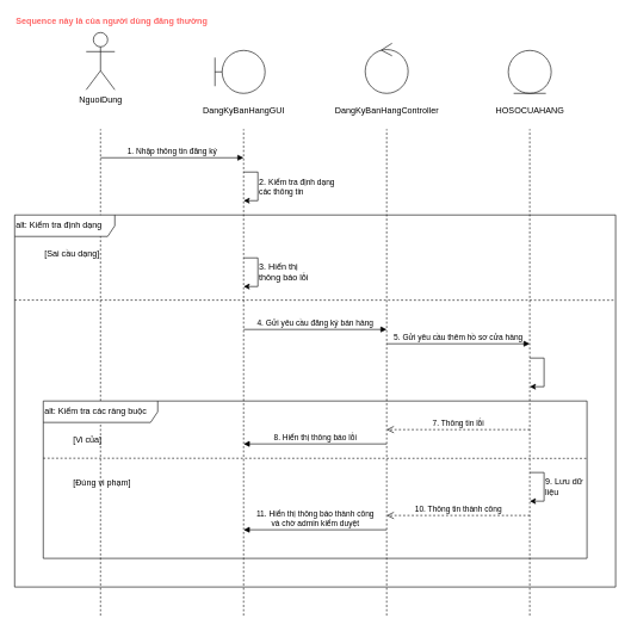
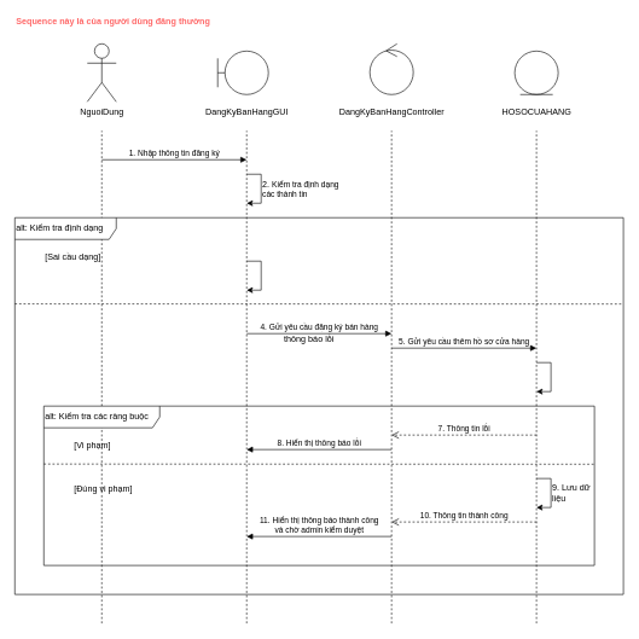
  <mxCell id="0" />
  <mxCell id="1" parent="0" />
  <mxCell id="2" value="Sequence này là của người dùng đăng thường" style="text;html=1;align=left;verticalAlign=middle;rounded=0;fontStyle=1;fontColor=#FF6666;" parent="1" vertex="1"><mxGeometry x="20" y="20" width="60" height="20" as="geometry" /></mxCell>
- <mxCell id="3" value="NguoiDung" style="shape=umlActor;verticalLabelPosition=bottom;verticalAlign=top;html=1;aspect=fixed;" parent="1" vertex="1"><mxGeometry x="120" y="45" width="40" height="80" as="geometry" /></mxCell>
+ <mxCell id="3" value="NguoiDung" style="shape=umlActor;verticalLabelPosition=bottom;verticalAlign=top;html=1;aspect=fixed;" parent="1" vertex="1"><mxGeometry x="120" y="60" width="40" height="80" as="geometry" /></mxCell>
  <mxCell id="4" value="" style="group" parent="1" vertex="1" connectable="0"><mxGeometry x="300" y="70" width="70" height="100" as="geometry" /></mxCell>
  <mxCell id="5" value="" style="group" parent="4" vertex="1" connectable="0"><mxGeometry width="70" height="60" as="geometry" /></mxCell>
  <mxCell id="6" value="" style="ellipse;whiteSpace=wrap;html=1;aspect=fixed;" parent="5" vertex="1"><mxGeometry x="10" width="60" height="60" as="geometry" /></mxCell>
  <mxCell id="7" value="" style="endArrow=none;html=1;rounded=0;entryX=0;entryY=0.5;entryDx=0;entryDy=0;" parent="5" target="6" edge="1"><mxGeometry width="50" height="50" relative="1" as="geometry"><mxPoint y="30" as="sourcePoint" /><mxPoint x="-80" y="30" as="targetPoint" /></mxGeometry></mxCell>
  <mxCell id="8" value="" style="endArrow=none;html=1;rounded=0;" parent="5" edge="1"><mxGeometry width="50" height="50" relative="1" as="geometry"><mxPoint y="50" as="sourcePoint" /><mxPoint y="10" as="targetPoint" /></mxGeometry></mxCell>
  <mxCell id="9" value="DangKyBanHangGUI" style="text;html=1;align=center;verticalAlign=middle;rounded=0;" parent="4" vertex="1"><mxGeometry x="10" y="70" width="60" height="30" as="geometry" /></mxCell>
  <mxCell id="10" value="" style="group" parent="1" vertex="1" connectable="0"><mxGeometry x="510" y="60" width="60" height="110" as="geometry" /></mxCell>
  <mxCell id="11" value="" style="ellipse;shape=umlControl;whiteSpace=wrap;html=1;" parent="10" vertex="1"><mxGeometry width="60" height="70" as="geometry" /></mxCell>
  <mxCell id="12" value="DangKyBanHangController" style="text;html=1;align=center;verticalAlign=middle;rounded=0;" parent="10" vertex="1"><mxGeometry y="80" width="60" height="30" as="geometry" /></mxCell>
  <mxCell id="13" value="" style="group" parent="1" vertex="1" connectable="0"><mxGeometry x="710" y="70" width="60" height="100" as="geometry" /></mxCell>
  <mxCell id="14" value="" style="ellipse;shape=umlEntity;whiteSpace=wrap;html=1;" parent="13" vertex="1"><mxGeometry width="60" height="60" as="geometry" /></mxCell>
  <mxCell id="15" value="HOSOCUAHANG" style="text;html=1;align=center;verticalAlign=middle;rounded=0;" parent="13" vertex="1"><mxGeometry y="70" width="60" height="30" as="geometry" /></mxCell>
  <mxCell id="16" value="" style="endArrow=none;dashed=1;html=1;rounded=0;" parent="1" edge="1"><mxGeometry width="50" height="50" relative="1" as="geometry"><mxPoint x="140" y="860" as="sourcePoint" /><mxPoint x="140" y="180" as="targetPoint" /></mxGeometry></mxCell>
  <mxCell id="17" value="" style="endArrow=none;dashed=1;html=1;rounded=0;" parent="1" edge="1"><mxGeometry width="50" height="50" relative="1" as="geometry"><mxPoint x="340" y="860" as="sourcePoint" /><mxPoint x="340" y="180" as="targetPoint" /></mxGeometry></mxCell>
  <mxCell id="18" value="" style="endArrow=none;dashed=1;html=1;rounded=0;" parent="1" edge="1"><mxGeometry width="50" height="50" relative="1" as="geometry"><mxPoint x="540" y="860" as="sourcePoint" /><mxPoint x="540" y="180" as="targetPoint" /></mxGeometry></mxCell>
  <mxCell id="19" value="" style="endArrow=none;dashed=1;html=1;rounded=0;" parent="1" edge="1"><mxGeometry width="50" height="50" relative="1" as="geometry"><mxPoint x="740" y="860" as="sourcePoint" /><mxPoint x="740" y="180" as="targetPoint" /></mxGeometry></mxCell>
  <mxCell id="20" value="1. Nhập thông tin đăng ký" style="html=1;verticalAlign=bottom;endArrow=block;curved=0;rounded=0;" parent="1" edge="1"><mxGeometry width="80" relative="1" as="geometry"><mxPoint x="140" y="220" as="sourcePoint" /><mxPoint x="340" y="220" as="targetPoint" /></mxGeometry></mxCell>
  <mxCell id="21" value="alt: Kiểm tra định dạng" style="shape=umlFrame;whiteSpace=wrap;html=1;pointerEvents=0;width=140;height=30;align=left;" parent="1" vertex="1"><mxGeometry x="20" y="300" width="840" height="520" as="geometry" /></mxCell>
  <mxCell id="22" value="[Sai cầu dạng]" style="text;html=1;align=left;verticalAlign=middle;rounded=0;" parent="1" vertex="1"><mxGeometry x="60" y="340" width="60" height="30" as="geometry" /></mxCell>
  <mxCell id="23" value="" style="endArrow=none;dashed=1;html=1;rounded=0;entryX=1;entryY=0.209;entryDx=0;entryDy=0;entryPerimeter=0;" parent="1" edge="1"><mxGeometry width="50" height="50" relative="1" as="geometry"><mxPoint x="20" y="419" as="sourcePoint" /><mxPoint x="860" y="419.13" as="targetPoint" /></mxGeometry></mxCell>
  <mxCell id="24" value="" style="endArrow=classic;html=1;rounded=0;" parent="1" edge="1"><mxGeometry width="50" height="50" relative="1" as="geometry"><mxPoint x="340" y="240" as="sourcePoint" /><mxPoint x="340" y="280" as="targetPoint" /><Array as="points"><mxPoint x="360" y="240" /><mxPoint x="360" y="280" /></Array></mxGeometry></mxCell>
- <mxCell id="25" value="2.&amp;nbsp;&lt;span style=&quot;font-size: 11px; text-wrap-mode: nowrap; background-color: rgb(255, 255, 255);&quot;&gt;Kiểm tra định dạng&amp;nbsp;&lt;/span&gt;&lt;div style=&quot;font-size: 11px; text-wrap-mode: nowrap;&quot;&gt;các thông tin&lt;/div&gt;" style="text;html=1;align=left;verticalAlign=middle;whiteSpace=wrap;rounded=0;" parent="1" vertex="1"><mxGeometry x="360" y="250" width="110" height="20" as="geometry" /></mxCell>
+ <mxCell id="25" value="2.&amp;nbsp;&lt;span style=&quot;font-size: 11px; text-wrap-mode: nowrap; background-color: rgb(255, 255, 255);&quot;&gt;Kiểm tra định dạng&amp;nbsp;&lt;/span&gt;&lt;div style=&quot;font-size: 11px; text-wrap-mode: nowrap;&quot;&gt;các thành tin&lt;/div&gt;" style="text;html=1;align=left;verticalAlign=middle;whiteSpace=wrap;rounded=0;" parent="1" vertex="1"><mxGeometry x="360" y="250" width="110" height="20" as="geometry" /></mxCell>
  <mxCell id="26" value="" style="endArrow=classic;html=1;rounded=0;" parent="1" edge="1"><mxGeometry width="50" height="50" relative="1" as="geometry"><mxPoint x="340" y="360" as="sourcePoint" /><mxPoint x="340" y="400" as="targetPoint" /><Array as="points"><mxPoint x="360" y="360" /><mxPoint x="360" y="400" /></Array></mxGeometry></mxCell>
- <mxCell id="27" value="3. Hiển thị thông báo lỗi" style="text;html=1;align=left;verticalAlign=middle;whiteSpace=wrap;rounded=0;" parent="1" vertex="1"><mxGeometry x="360" y="370" width="80" height="20" as="geometry" /></mxCell>
+ <mxCell id="27" value="3. Hiển thị thông báo lỗi" style="text;html=1;align=left;verticalAlign=middle;whiteSpace=wrap;rounded=0;" parent="1" vertex="1"><mxGeometry x="390" y="450" width="80" height="20" as="geometry" /></mxCell>
  <mxCell id="28" value="4. Gửi yêu cầu đăng ký bán hàng" style="html=1;verticalAlign=bottom;endArrow=block;curved=0;rounded=0;" parent="1" edge="1"><mxGeometry width="80" relative="1" as="geometry"><mxPoint x="340" y="460" as="sourcePoint" /><mxPoint x="540" y="460" as="targetPoint" /></mxGeometry></mxCell>
  <mxCell id="29" value="5. Gửi yêu cầu thêm hồ sơ cửa hàng" style="html=1;verticalAlign=bottom;endArrow=block;curved=0;rounded=0;" parent="1" edge="1"><mxGeometry width="80" relative="1" as="geometry"><mxPoint x="540" y="480" as="sourcePoint" /><mxPoint x="740" y="480" as="targetPoint" /></mxGeometry></mxCell>
  <mxCell id="30" value="" style="endArrow=classic;html=1;rounded=0;" parent="1" edge="1"><mxGeometry width="50" height="50" relative="1" as="geometry"><mxPoint x="740" y="500" as="sourcePoint" /><mxPoint x="740" y="540" as="targetPoint" /><Array as="points"><mxPoint x="760" y="500" /><mxPoint x="760" y="540" /></Array></mxGeometry></mxCell>
  <mxCell id="31" value="alt: Kiểm tra các ràng buộc" style="shape=umlFrame;whiteSpace=wrap;html=1;pointerEvents=0;width=160;height=30;align=left;" parent="1" vertex="1"><mxGeometry x="60" y="560" width="760" height="220" as="geometry" /></mxCell>
- <mxCell id="32" value="[Vi của]" style="text;html=1;align=left;verticalAlign=middle;rounded=0;" parent="1" vertex="1"><mxGeometry x="100" y="600" width="60" height="30" as="geometry" /></mxCell>
+ <mxCell id="32" value="[Vi phạm]" style="text;html=1;align=left;verticalAlign=middle;rounded=0;" parent="1" vertex="1"><mxGeometry x="100" y="600" width="60" height="30" as="geometry" /></mxCell>
  <mxCell id="33" value="" style="endArrow=none;dashed=1;html=1;rounded=0;exitX=0.002;exitY=0.502;exitDx=0;exitDy=0;exitPerimeter=0;" parent="1" edge="1"><mxGeometry width="50" height="50" relative="1" as="geometry"><mxPoint x="60" y="640" as="sourcePoint" /><mxPoint x="820" y="640.26" as="targetPoint" /></mxGeometry></mxCell>
  <mxCell id="34" value="[Đúng vi phạm]" style="text;html=1;align=left;verticalAlign=middle;rounded=0;" parent="1" vertex="1"><mxGeometry x="100" y="660" width="60" height="30" as="geometry" /></mxCell>
  <mxCell id="35" value="7. Thông tin lỗi" style="html=1;verticalAlign=bottom;endArrow=open;dashed=1;endSize=8;curved=0;rounded=0;" parent="1" edge="1"><mxGeometry relative="1" as="geometry"><mxPoint x="740" y="600" as="sourcePoint" /><mxPoint x="540" y="600" as="targetPoint" /></mxGeometry></mxCell>
  <mxCell id="36" value="8. Hiển thị thông báo lỗi" style="html=1;verticalAlign=bottom;endArrow=block;curved=0;rounded=0;" parent="1" edge="1"><mxGeometry width="80" relative="1" as="geometry"><mxPoint x="540" y="620" as="sourcePoint" /><mxPoint x="340" y="620" as="targetPoint" /></mxGeometry></mxCell>
  <mxCell id="37" value="" style="endArrow=classic;html=1;rounded=0;" parent="1" edge="1"><mxGeometry width="50" height="50" relative="1" as="geometry"><mxPoint x="740" y="660" as="sourcePoint" /><mxPoint x="740" y="700" as="targetPoint" /><Array as="points"><mxPoint x="760" y="660" /><mxPoint x="760" y="700" /></Array></mxGeometry></mxCell>
  <mxCell id="38" value="9. Lưu dữ liệu" style="text;html=1;align=left;verticalAlign=middle;whiteSpace=wrap;rounded=0;" parent="1" vertex="1"><mxGeometry x="760" y="670" width="60" height="20" as="geometry" /></mxCell>
  <mxCell id="39" value="10. Thông tin thành công" style="html=1;verticalAlign=bottom;endArrow=open;dashed=1;endSize=8;curved=0;rounded=0;" parent="1" edge="1"><mxGeometry relative="1" as="geometry"><mxPoint x="740" y="720" as="sourcePoint" /><mxPoint x="540" y="720" as="targetPoint" /></mxGeometry></mxCell>
  <mxCell id="40" value="11. Hiển thị thông báo thành công&lt;br&gt;và chờ admin kiểm duyệt" style="html=1;verticalAlign=bottom;endArrow=block;curved=0;rounded=0;" parent="1" edge="1"><mxGeometry width="80" relative="1" as="geometry"><mxPoint x="540" y="740" as="sourcePoint" /><mxPoint x="340" y="740" as="targetPoint" /></mxGeometry></mxCell>
